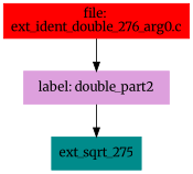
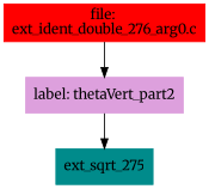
  digraph {
    fontname=Merriweather
    node [shape=box style=filled fontname=Merriweather]
    edge [fontname=Merriweather]
    n1 [color=red label="file: \next_ident_double_276_arg0.c"]
-   n2 [color=plum label="label: double_part2"]
+   n2 [color=plum label="label: thetaVert_part2"]
    n3 [color=cyan4 label=ext_sqrt_275]
    n1 -> n2
    n2 -> n3
  }
